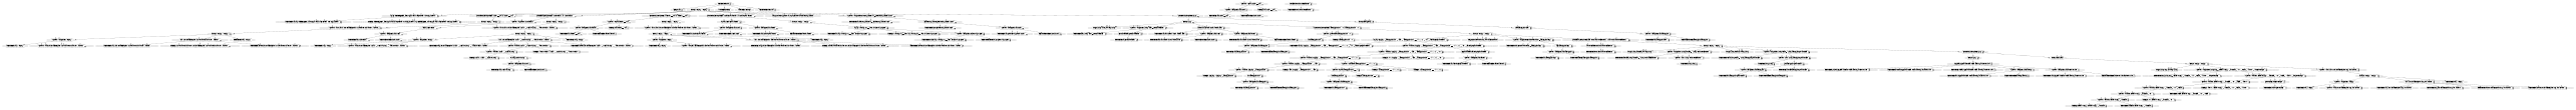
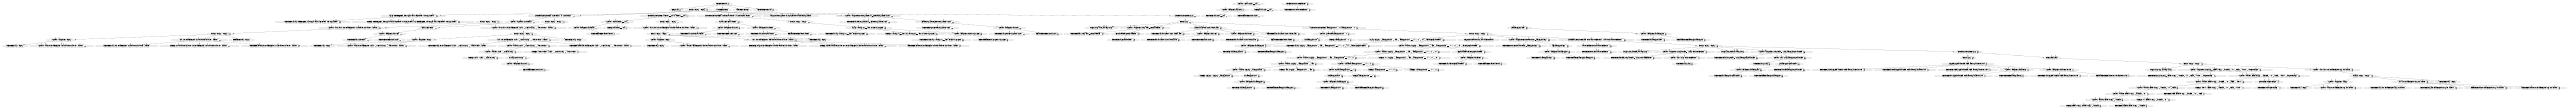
  digraph {
    n1 [label=<(METHOD,execute)<SUB>104</SUB>>]
    n2 [label=<(PARAM,this)<SUB>104</SUB>>]
    n3 [label=<(BLOCK,&lt;empty&gt;,&lt;empty&gt;)<SUB>104</SUB>>]
    n4 [label=<(MODIFIER,PUBLIC)>]
    n5 [label=<(MODIFIER,VIRTUAL)>]
    n6 [label=<(METHOD_RETURN,void)<SUB>104</SUB>>]
    n7 [label=<(log,log(&quot;DEPRECATED - The copydir task is deprecated.  Use copy instead.&quot;))<SUB>105</SUB>>]
-   n8 [label=<(CONTROL_STRUCTURE,if (srcDir == null),if (srcDir == null))<SUB>107</SUB>>]
    n9 [label=<(CONTROL_STRUCTURE,if (!srcDir.exists()),if (!srcDir.exists()))<SUB>112</SUB>>]
    n10 [label=<(CONTROL_STRUCTURE,if (destDir == null),if (destDir == null))<SUB>117</SUB>>]
    n11 [label=<(CONTROL_STRUCTURE,if (srcDir.equals(destDir)),if (srcDir.equals(destDir)))<SUB>122</SUB>>]
    n12 [label=<(LOCAL,DirectoryScanner ds: org.apache.tools.ant.DirectoryScanner)>]
    n13 [label=<(&lt;operator&gt;.assignment,DirectoryScanner ds = getDirectoryScanner(srcDir))<SUB>126</SUB>>]
    n14 [label=<(CONTROL_STRUCTURE,try,try)<SUB>128</SUB>>]
    n15 [label=<(IDENTIFIER,this,log(&quot;DEPRECATED - The copydir task is deprecated.  Use copy instead.&quot;))<SUB>105</SUB>>]
    n16 [label=<(LITERAL,&quot;DEPRECATED - The copydir task is deprecated.  Use copy instead.&quot;,log(&quot;DEPRECATED - The copydir task is deprecated.  Use copy instead.&quot;))<SUB>105</SUB>>]
    n17 [label=<(BLOCK,&lt;empty&gt;,&lt;empty&gt;)<SUB>107</SUB>>]
    n18 [label=<(&lt;operator&gt;.logicalNot,!srcDir.exists())<SUB>112</SUB>>]
    n19 [label=<(BLOCK,&lt;empty&gt;,&lt;empty&gt;)<SUB>112</SUB>>]
    n20 [label=<(&lt;operator&gt;.equals,destDir == null)<SUB>117</SUB>>]
    n21 [label=<(BLOCK,&lt;empty&gt;,&lt;empty&gt;)<SUB>117</SUB>>]
    n22 [label=<(equals,srcDir.equals(destDir))<SUB>122</SUB>>]
    n23 [label=<(BLOCK,&lt;empty&gt;,&lt;empty&gt;)<SUB>122</SUB>>]
    n24 [label=<(IDENTIFIER,ds,DirectoryScanner ds = getDirectoryScanner(srcDir))<SUB>126</SUB>>]
    n25 [label=<(getDirectoryScanner,getDirectoryScanner(srcDir))<SUB>126</SUB>>]
    n26 [label=<(BLOCK,try,try)<SUB>128</SUB>>]
-   n27 [label=<(BLOCK,finally,finally)<SUB>149</SUB>>]
    n28 [label=<(&lt;operator&gt;.equals,srcDir == null)<SUB>107</SUB>>]
    n29 [label=<(&lt;operator&gt;.fieldAccess,this.srcDir)<SUB>107</SUB>>]
    n30 [label=<(LITERAL,null,srcDir == null)<SUB>107</SUB>>]
    n31 [label=<(&lt;operator&gt;.throw,throw new BuildException(&quot;src attribute must be set!&quot;, location);)<SUB>108</SUB>>]
    n32 [label=<(IDENTIFIER,this,srcDir == null)<SUB>107</SUB>>]
    n33 [label=<(FIELD_IDENTIFIER,srcDir,srcDir)<SUB>107</SUB>>]
    n34 [label=<(BLOCK,&lt;empty&gt;,&lt;empty&gt;)<SUB>108</SUB>>]
    n35 [label=<(&lt;operator&gt;.assignment,&lt;empty&gt;)>]
    n36 [label=<(&lt;init&gt;,new BuildException(&quot;src attribute must be set!&quot;, location))<SUB>108</SUB>>]
    n37 [label=<(IDENTIFIER,$obj1,&lt;empty&gt;)>]
    n38 [label=<(IDENTIFIER,$obj1,&lt;empty&gt;)>]
    n39 [label=<(&lt;operator&gt;.alloc,new BuildException(&quot;src attribute must be set!&quot;, location))<SUB>108</SUB>>]
    n40 [label=<(IDENTIFIER,$obj1,new BuildException(&quot;src attribute must be set!&quot;, location))>]
    n41 [label=<(LITERAL,&quot;src attribute must be set!&quot;,new BuildException(&quot;src attribute must be set!&quot;, location))<SUB>108</SUB>>]
    n42 [label=<(IDENTIFIER,location,new BuildException(&quot;src attribute must be set!&quot;, location))<SUB>109</SUB>>]
    n43 [label=<(exists,srcDir.exists())<SUB>112</SUB>>]
    n44 [label=<(&lt;operator&gt;.throw,throw new BuildException(&quot;srcdir &quot; + srcDir.toString() + &quot; does not exist!&quot;, location);)<SUB>113</SUB>>]
    n45 [label=<(&lt;operator&gt;.fieldAccess,this.srcDir)<SUB>112</SUB>>]
    n46 [label=<(IDENTIFIER,this,srcDir.exists())<SUB>112</SUB>>]
    n47 [label=<(FIELD_IDENTIFIER,srcDir,srcDir)<SUB>112</SUB>>]
    n48 [label=<(BLOCK,&lt;empty&gt;,&lt;empty&gt;)<SUB>113</SUB>>]
    n49 [label=<(&lt;operator&gt;.assignment,&lt;empty&gt;)>]
    n50 [label=<(&lt;init&gt;,new BuildException(&quot;srcdir &quot; + srcDir.toString() + &quot; does not exist!&quot;, location))<SUB>113</SUB>>]
    n51 [label=<(IDENTIFIER,$obj2,&lt;empty&gt;)>]
    n52 [label=<(IDENTIFIER,$obj2,&lt;empty&gt;)>]
    n53 [label=<(&lt;operator&gt;.alloc,new BuildException(&quot;srcdir &quot; + srcDir.toString() + &quot; does not exist!&quot;, location))<SUB>113</SUB>>]
    n54 [label=<(IDENTIFIER,$obj2,new BuildException(&quot;srcdir &quot; + srcDir.toString() + &quot; does not exist!&quot;, location))>]
    n55 [label=<(&lt;operator&gt;.addition,&quot;srcdir &quot; + srcDir.toString() + &quot; does not exist!&quot;)<SUB>113</SUB>>]
    n56 [label=<(IDENTIFIER,location,new BuildException(&quot;srcdir &quot; + srcDir.toString() + &quot; does not exist!&quot;, location))<SUB>114</SUB>>]
    n57 [label=<(&lt;operator&gt;.addition,&quot;srcdir &quot; + srcDir.toString())<SUB>113</SUB>>]
    n58 [label=<(LITERAL,&quot; does not exist!&quot;,&quot;srcdir &quot; + srcDir.toString() + &quot; does not exist!&quot;)<SUB>114</SUB>>]
    n59 [label=<(LITERAL,&quot;srcdir &quot;,&quot;srcdir &quot; + srcDir.toString())<SUB>113</SUB>>]
    n60 [label=<(toString,srcDir.toString())<SUB>113</SUB>>]
    n61 [label=<(&lt;operator&gt;.fieldAccess,this.srcDir)<SUB>113</SUB>>]
-   n62 [label=<(IDENTIFIER,this,srcDir.toString())<SUB>113</SUB>>]
    n63 [label=<(FIELD_IDENTIFIER,srcDir,srcDir)<SUB>113</SUB>>]
    n64 [label=<(&lt;operator&gt;.fieldAccess,this.destDir)<SUB>117</SUB>>]
    n65 [label=<(LITERAL,null,destDir == null)<SUB>117</SUB>>]
    n66 [label=<(&lt;operator&gt;.throw,throw new BuildException(&quot;The dest attribute must be set.&quot;, location);)<SUB>118</SUB>>]
-   n67 [label=<(IDENTIFIER,this,destDir == null)<SUB>117</SUB>>]
    n68 [label=<(FIELD_IDENTIFIER,destDir,destDir)<SUB>117</SUB>>]
    n69 [label=<(BLOCK,&lt;empty&gt;,&lt;empty&gt;)<SUB>118</SUB>>]
    n70 [label=<(&lt;operator&gt;.assignment,&lt;empty&gt;)>]
    n71 [label=<(&lt;init&gt;,new BuildException(&quot;The dest attribute must be set.&quot;, location))<SUB>118</SUB>>]
    n72 [label=<(IDENTIFIER,$obj3,&lt;empty&gt;)>]
    n73 [label=<(IDENTIFIER,$obj3,&lt;empty&gt;)>]
    n74 [label=<(&lt;operator&gt;.alloc,new BuildException(&quot;The dest attribute must be set.&quot;, location))<SUB>118</SUB>>]
    n75 [label=<(IDENTIFIER,$obj3,new BuildException(&quot;The dest attribute must be set.&quot;, location))>]
    n76 [label=<(LITERAL,&quot;The dest attribute must be set.&quot;,new BuildException(&quot;The dest attribute must be set.&quot;, location))<SUB>118</SUB>>]
    n77 [label=<(IDENTIFIER,location,new BuildException(&quot;The dest attribute must be set.&quot;, location))<SUB>119</SUB>>]
    n78 [label=<(&lt;operator&gt;.fieldAccess,this.srcDir)<SUB>122</SUB>>]
    n79 [label=<(&lt;operator&gt;.fieldAccess,this.destDir)<SUB>122</SUB>>]
    n80 [label=<(log,log(&quot;Warning: src == dest&quot;, Project.MSG_WARN))<SUB>123</SUB>>]
    n81 [label=<(IDENTIFIER,this,srcDir.equals(destDir))<SUB>122</SUB>>]
    n82 [label=<(FIELD_IDENTIFIER,srcDir,srcDir)<SUB>122</SUB>>]
    n83 [label=<(IDENTIFIER,this,srcDir.equals(destDir))<SUB>122</SUB>>]
    n84 [label=<(FIELD_IDENTIFIER,destDir,destDir)<SUB>122</SUB>>]
    n85 [label=<(IDENTIFIER,this,log(&quot;Warning: src == dest&quot;, Project.MSG_WARN))<SUB>123</SUB>>]
    n86 [label=<(LITERAL,&quot;Warning: src == dest&quot;,log(&quot;Warning: src == dest&quot;, Project.MSG_WARN))<SUB>123</SUB>>]
    n87 [label=<(&lt;operator&gt;.fieldAccess,Project.MSG_WARN)<SUB>123</SUB>>]
    n88 [label=<(IDENTIFIER,Project,log(&quot;Warning: src == dest&quot;, Project.MSG_WARN))<SUB>123</SUB>>]
    n89 [label=<(FIELD_IDENTIFIER,MSG_WARN,MSG_WARN)<SUB>123</SUB>>]
    n90 [label=<(IDENTIFIER,super,getDirectoryScanner(srcDir))<SUB>126</SUB>>]
    n91 [label=<(&lt;operator&gt;.fieldAccess,this.srcDir)<SUB>126</SUB>>]
    n92 [label=<(IDENTIFIER,this,getDirectoryScanner(srcDir))<SUB>126</SUB>>]
    n93 [label=<(FIELD_IDENTIFIER,srcDir,srcDir)<SUB>126</SUB>>]
    n94 [label=<(LOCAL,String[] files: java.lang.String[])>]
    n95 [label=<(&lt;operator&gt;.assignment,String[] files = getIncludedFiles())<SUB>129</SUB>>]
    n96 [label=<(scanDir,this.scanDir(srcDir, destDir, files))<SUB>130</SUB>>]
    n97 [label=<(CONTROL_STRUCTURE,if (filecopyList.size() &gt; 0),if (filecopyList.size() &gt; 0))<SUB>131</SUB>>]
    n98 [label=<(clear,filecopyList.clear())<SUB>150</SUB>>]
    n99 [label=<(IDENTIFIER,files,String[] files = getIncludedFiles())<SUB>129</SUB>>]
    n100 [label=<(getIncludedFiles,getIncludedFiles())<SUB>129</SUB>>]
    n101 [label=<(IDENTIFIER,this,this.scanDir(srcDir, destDir, files))<SUB>130</SUB>>]
    n102 [label=<(&lt;operator&gt;.fieldAccess,this.srcDir)<SUB>130</SUB>>]
    n103 [label=<(&lt;operator&gt;.fieldAccess,this.destDir)<SUB>130</SUB>>]
+   n104 [label=<(IDENTIFIER,files,this.scanDir(srcDir, destDir, files))<SUB>130</SUB>>]
    n105 [label=<(&lt;operator&gt;.greaterThan,filecopyList.size() &gt; 0)<SUB>131</SUB>>]
    n106 [label=<(BLOCK,&lt;empty&gt;,&lt;empty&gt;)<SUB>131</SUB>>]
    n107 [label=<(IDENTIFIER,ds,getIncludedFiles())<SUB>129</SUB>>]
    n108 [label=<(IDENTIFIER,this,this.scanDir(srcDir, destDir, files))<SUB>130</SUB>>]
    n109 [label=<(FIELD_IDENTIFIER,srcDir,srcDir)<SUB>130</SUB>>]
    n110 [label=<(IDENTIFIER,this,this.scanDir(srcDir, destDir, files))<SUB>130</SUB>>]
    n111 [label=<(FIELD_IDENTIFIER,destDir,destDir)<SUB>130</SUB>>]
    n112 [label=<(size,filecopyList.size())<SUB>131</SUB>>]
    n113 [label=<(LITERAL,0,filecopyList.size() &gt; 0)<SUB>131</SUB>>]
    n114 [label=<(log,log(&quot;Copying &quot; + filecopyList.size() + &quot; file&quot; + (filecopyList.size() == 1 ? &quot;&quot; : &quot;s&quot;) + &quot; to &quot; + destDir.getAbsolutePath()))<SUB>132</SUB>>]
    n115 [label=<(LOCAL,Enumeration enum: java.util.Enumeration)>]
    n116 [label=<(&lt;operator&gt;.assignment,Enumeration enum = filecopyList.keys())<SUB>135</SUB>>]
    n117 [label=<(CONTROL_STRUCTURE,while (enum.hasMoreElements()),while (enum.hasMoreElements()))<SUB>136</SUB>>]
    n118 [label=<(&lt;operator&gt;.fieldAccess,this.filecopyList)<SUB>131</SUB>>]
    n119 [label=<(IDENTIFIER,this,filecopyList.size())<SUB>131</SUB>>]
    n120 [label=<(FIELD_IDENTIFIER,filecopyList,filecopyList)<SUB>131</SUB>>]
    n121 [label=<(IDENTIFIER,this,log(&quot;Copying &quot; + filecopyList.size() + &quot; file&quot; + (filecopyList.size() == 1 ? &quot;&quot; : &quot;s&quot;) + &quot; to &quot; + destDir.getAbsolutePath()))<SUB>132</SUB>>]
    n122 [label=<(&lt;operator&gt;.addition,&quot;Copying &quot; + filecopyList.size() + &quot; file&quot; + (filecopyList.size() == 1 ? &quot;&quot; : &quot;s&quot;) + &quot; to &quot; + destDir.getAbsolutePath())<SUB>132</SUB>>]
    n123 [label=<(IDENTIFIER,enum,Enumeration enum = filecopyList.keys())<SUB>135</SUB>>]
    n124 [label=<(keys,filecopyList.keys())<SUB>135</SUB>>]
    n125 [label=<(hasMoreElements,enum.hasMoreElements())<SUB>136</SUB>>]
    n126 [label=<(BLOCK,&lt;empty&gt;,&lt;empty&gt;)<SUB>136</SUB>>]
    n127 [label=<(&lt;operator&gt;.addition,&quot;Copying &quot; + filecopyList.size() + &quot; file&quot; + (filecopyList.size() == 1 ? &quot;&quot; : &quot;s&quot;) + &quot; to &quot;)<SUB>132</SUB>>]
    n128 [label=<(getAbsolutePath,destDir.getAbsolutePath())<SUB>134</SUB>>]
    n129 [label=<(&lt;operator&gt;.addition,&quot;Copying &quot; + filecopyList.size() + &quot; file&quot; + (filecopyList.size() == 1 ? &quot;&quot; : &quot;s&quot;))<SUB>132</SUB>>]
    n130 [label=<(LITERAL,&quot; to &quot;,&quot;Copying &quot; + filecopyList.size() + &quot; file&quot; + (filecopyList.size() == 1 ? &quot;&quot; : &quot;s&quot;) + &quot; to &quot;)<SUB>134</SUB>>]
    n131 [label=<(&lt;operator&gt;.fieldAccess,this.destDir)<SUB>134</SUB>>]
    n132 [label=<(&lt;operator&gt;.addition,&quot;Copying &quot; + filecopyList.size() + &quot; file&quot;)<SUB>132</SUB>>]
    n133 [label=<(&lt;operator&gt;.conditional,filecopyList.size() == 1 ? &quot;&quot; : &quot;s&quot;)<SUB>133</SUB>>]
    n134 [label=<(&lt;operator&gt;.addition,&quot;Copying &quot; + filecopyList.size())<SUB>132</SUB>>]
    n135 [label=<(LITERAL,&quot; file&quot;,&quot;Copying &quot; + filecopyList.size() + &quot; file&quot;)<SUB>132</SUB>>]
    n136 [label=<(&lt;operator&gt;.equals,filecopyList.size() == 1)<SUB>133</SUB>>]
    n137 [label=<(LITERAL,&quot;&quot;,filecopyList.size() == 1 ? &quot;&quot; : &quot;s&quot;)<SUB>133</SUB>>]
    n138 [label=<(LITERAL,&quot;s&quot;,filecopyList.size() == 1 ? &quot;&quot; : &quot;s&quot;)<SUB>133</SUB>>]
    n139 [label=<(LITERAL,&quot;Copying &quot;,&quot;Copying &quot; + filecopyList.size())<SUB>132</SUB>>]
    n140 [label=<(size,filecopyList.size())<SUB>132</SUB>>]
    n141 [label=<(&lt;operator&gt;.fieldAccess,this.filecopyList)<SUB>132</SUB>>]
    n142 [label=<(IDENTIFIER,this,filecopyList.size())<SUB>132</SUB>>]
    n143 [label=<(FIELD_IDENTIFIER,filecopyList,filecopyList)<SUB>132</SUB>>]
    n144 [label=<(size,filecopyList.size())<SUB>133</SUB>>]
    n145 [label=<(LITERAL,1,filecopyList.size() == 1)<SUB>133</SUB>>]
    n146 [label=<(&lt;operator&gt;.fieldAccess,this.filecopyList)<SUB>133</SUB>>]
    n147 [label=<(IDENTIFIER,this,filecopyList.size())<SUB>133</SUB>>]
    n148 [label=<(FIELD_IDENTIFIER,filecopyList,filecopyList)<SUB>133</SUB>>]
    n149 [label=<(IDENTIFIER,this,destDir.getAbsolutePath())<SUB>134</SUB>>]
    n150 [label=<(FIELD_IDENTIFIER,destDir,destDir)<SUB>134</SUB>>]
    n151 [label=<(&lt;operator&gt;.fieldAccess,this.filecopyList)<SUB>135</SUB>>]
    n152 [label=<(IDENTIFIER,this,filecopyList.keys())<SUB>135</SUB>>]
    n153 [label=<(FIELD_IDENTIFIER,filecopyList,filecopyList)<SUB>135</SUB>>]
    n154 [label=<(IDENTIFIER,enum,enum.hasMoreElements())<SUB>136</SUB>>]
    n155 [label=<(LOCAL,String fromFile: java.lang.String)>]
    n156 [label=<(&lt;operator&gt;.assignment,String fromFile = (String) enum.nextElement())<SUB>137</SUB>>]
    n157 [label=<(LOCAL,String toFile: java.lang.String)>]
    n158 [label=<(&lt;operator&gt;.assignment,String toFile = (String) filecopyList.get(fromFile))<SUB>138</SUB>>]
    n159 [label=<(CONTROL_STRUCTURE,try,try)<SUB>139</SUB>>]
    n160 [label=<(IDENTIFIER,fromFile,String fromFile = (String) enum.nextElement())<SUB>137</SUB>>]
    n161 [label=<(&lt;operator&gt;.cast,(String) enum.nextElement())<SUB>147</SUB>>]
    n162 [label=<(IDENTIFIER,toFile,String toFile = (String) filecopyList.get(fromFile))<SUB>138</SUB>>]
    n163 [label=<(&lt;operator&gt;.cast,(String) filecopyList.get(fromFile))<SUB>138</SUB>>]
    n164 [label=<(BLOCK,try,try)<SUB>139</SUB>>]
    n165 [label=<(BLOCK,catch,catch)>]
    n166 [label=<(TYPE_REF,String,String)<SUB>137</SUB>>]
    n167 [label=<(nextElement,enum.nextElement())<SUB>137</SUB>>]
    n168 [label=<(IDENTIFIER,enum,enum.nextElement())<SUB>137</SUB>>]
    n169 [label=<(TYPE_REF,String,String)<SUB>138</SUB>>]
    n170 [label=<(get,filecopyList.get(fromFile))<SUB>138</SUB>>]
    n171 [label=<(&lt;operator&gt;.fieldAccess,this.filecopyList)<SUB>138</SUB>>]
    n172 [label=<(IDENTIFIER,fromFile,filecopyList.get(fromFile))<SUB>138</SUB>>]
    n173 [label=<(IDENTIFIER,this,filecopyList.get(fromFile))<SUB>138</SUB>>]
    n174 [label=<(FIELD_IDENTIFIER,filecopyList,filecopyList)<SUB>138</SUB>>]
    n175 [label=<(copyFile,copyFile(fromFile, toFile, filtering, forceOverwrite))<SUB>140</SUB>>]
    n176 [label=<(BLOCK,&lt;empty&gt;,&lt;empty&gt;)<SUB>142</SUB>>]
    n177 [label=<(IDENTIFIER,project,copyFile(fromFile, toFile, filtering, forceOverwrite))<SUB>140</SUB>>]
    n178 [label=<(IDENTIFIER,fromFile,copyFile(fromFile, toFile, filtering, forceOverwrite))<SUB>140</SUB>>]
    n179 [label=<(IDENTIFIER,toFile,copyFile(fromFile, toFile, filtering, forceOverwrite))<SUB>140</SUB>>]
    n180 [label=<(&lt;operator&gt;.fieldAccess,this.filtering)<SUB>140</SUB>>]
    n181 [label=<(&lt;operator&gt;.fieldAccess,this.forceOverwrite)<SUB>141</SUB>>]
    n182 [label=<(IDENTIFIER,this,copyFile(fromFile, toFile, filtering, forceOverwrite))<SUB>140</SUB>>]
    n183 [label=<(FIELD_IDENTIFIER,filtering,filtering)<SUB>140</SUB>>]
    n184 [label=<(IDENTIFIER,this,copyFile(fromFile, toFile, filtering, forceOverwrite))<SUB>141</SUB>>]
    n185 [label=<(FIELD_IDENTIFIER,forceOverwrite,forceOverwrite)<SUB>141</SUB>>]
    n186 [label=<(LOCAL,String msg: java.lang.String)>]
    n187 [label=<(&lt;operator&gt;.assignment,String msg = &quot;Failed to copy &quot; + fromFile + &quot; to &quot; + toFile + &quot; due to &quot; + ioe.getMessage())<SUB>143</SUB>>]
    n188 [label=<(&lt;operator&gt;.throw,throw new BuildException(msg, ioe, location);)<SUB>145</SUB>>]
    n189 [label=<(IDENTIFIER,msg,String msg = &quot;Failed to copy &quot; + fromFile + &quot; to &quot; + toFile + &quot; due to &quot; + ioe.getMessage())<SUB>143</SUB>>]
    n190 [label=<(&lt;operator&gt;.addition,&quot;Failed to copy &quot; + fromFile + &quot; to &quot; + toFile + &quot; due to &quot; + ioe.getMessage())<SUB>143</SUB>>]
    n191 [label=<(BLOCK,&lt;empty&gt;,&lt;empty&gt;)<SUB>145</SUB>>]
    n192 [label=<(&lt;operator&gt;.addition,&quot;Failed to copy &quot; + fromFile + &quot; to &quot; + toFile + &quot; due to &quot;)<SUB>143</SUB>>]
    n193 [label=<(getMessage,ioe.getMessage())<SUB>144</SUB>>]
    n194 [label=<(&lt;operator&gt;.addition,&quot;Failed to copy &quot; + fromFile + &quot; to &quot; + toFile)<SUB>143</SUB>>]
    n195 [label=<(LITERAL,&quot; due to &quot;,&quot;Failed to copy &quot; + fromFile + &quot; to &quot; + toFile + &quot; due to &quot;)<SUB>144</SUB>>]
    n196 [label=<(IDENTIFIER,ioe,ioe.getMessage())<SUB>144</SUB>>]
    n197 [label=<(&lt;operator&gt;.addition,&quot;Failed to copy &quot; + fromFile + &quot; to &quot;)<SUB>143</SUB>>]
    n198 [label=<(IDENTIFIER,toFile,&quot;Failed to copy &quot; + fromFile + &quot; to &quot; + toFile)<SUB>144</SUB>>]
    n199 [label=<(&lt;operator&gt;.addition,&quot;Failed to copy &quot; + fromFile)<SUB>143</SUB>>]
    n200 [label=<(LITERAL,&quot; to &quot;,&quot;Failed to copy &quot; + fromFile + &quot; to &quot;)<SUB>143</SUB>>]
    n201 [label=<(LITERAL,&quot;Failed to copy &quot;,&quot;Failed to copy &quot; + fromFile)<SUB>143</SUB>>]
    n202 [label=<(IDENTIFIER,fromFile,&quot;Failed to copy &quot; + fromFile)<SUB>143</SUB>>]
    n203 [label=<(&lt;operator&gt;.assignment,&lt;empty&gt;)>]
    n204 [label=<(&lt;init&gt;,new BuildException(msg, ioe, location))<SUB>145</SUB>>]
    n205 [label=<(IDENTIFIER,$obj4,&lt;empty&gt;)>]
    n206 [label=<(IDENTIFIER,$obj4,&lt;empty&gt;)>]
    n207 [label=<(&lt;operator&gt;.alloc,new BuildException(msg, ioe, location))<SUB>145</SUB>>]
    n208 [label=<(IDENTIFIER,$obj4,new BuildException(msg, ioe, location))>]
    n209 [label=<(IDENTIFIER,msg,new BuildException(msg, ioe, location))<SUB>145</SUB>>]
    n210 [label=<(IDENTIFIER,ioe,new BuildException(msg, ioe, location))<SUB>145</SUB>>]
    n211 [label=<(IDENTIFIER,location,new BuildException(msg, ioe, location))<SUB>145</SUB>>]
    n212 [label=<(&lt;operator&gt;.fieldAccess,this.filecopyList)<SUB>150</SUB>>]
    n213 [label=<(IDENTIFIER,this,filecopyList.clear())<SUB>150</SUB>>]
    n214 [label=<(FIELD_IDENTIFIER,filecopyList,filecopyList)<SUB>150</SUB>>]
    n1 -> n2
    n1 -> n3
    n1 -> n4
    n1 -> n5
    n1 -> n6
    n3 -> n7
-   n3 -> n8
    n3 -> n9
    n3 -> n10
    n3 -> n11
    n3 -> n12
    n3 -> n13
    n3 -> n14
    n7 -> n15
    n7 -> n16
-   n8 -> n17
    n9 -> n18
    n9 -> n19
    n10 -> n20
    n10 -> n21
    n11 -> n22
    n11 -> n23
    n13 -> n24
    n13 -> n25
    n14 -> n26
-   n14 -> n27
    n17 -> n31
    n18 -> n43
    n19 -> n44
    n20 -> n64
    n20 -> n65
    n21 -> n66
    n22 -> n78
    n22 -> n79
    n23 -> n80
    n25 -> n90
    n25 -> n91
    n26 -> n94
    n26 -> n95
    n26 -> n96
    n26 -> n97
-   n27 -> n98
    n28 -> n29
    n28 -> n30
    n29 -> n32
    n29 -> n33
    n31 -> n34
    n34 -> n35
    n34 -> n36
    n34 -> n37
    n35 -> n38
    n35 -> n39
    n36 -> n40
    n36 -> n41
    n36 -> n42
    n43 -> n45
    n44 -> n48
    n45 -> n46
    n45 -> n47
    n48 -> n49
    n48 -> n50
    n48 -> n51
    n49 -> n52
    n49 -> n53
    n50 -> n54
    n50 -> n55
    n50 -> n56
    n55 -> n57
    n55 -> n58
    n57 -> n59
    n57 -> n60
    n60 -> n61
-   n61 -> n62
    n61 -> n63
-   n64 -> n67
    n64 -> n68
    n66 -> n69
    n69 -> n70
    n69 -> n71
    n69 -> n72
    n70 -> n73
    n70 -> n74
    n71 -> n75
    n71 -> n76
    n71 -> n77
    n78 -> n81
    n78 -> n82
    n79 -> n83
    n79 -> n84
    n80 -> n85
    n80 -> n86
    n80 -> n87
    n87 -> n88
    n87 -> n89
    n91 -> n92
    n91 -> n93
    n95 -> n99
    n95 -> n100
    n96 -> n101
    n96 -> n102
    n96 -> n103
+   n96 -> n104
    n97 -> n105
    n97 -> n106
    n98 -> n212
    n100 -> n107
    n102 -> n108
    n102 -> n109
    n103 -> n110
    n103 -> n111
    n105 -> n112
    n105 -> n113
    n106 -> n114
    n106 -> n115
    n106 -> n116
    n106 -> n117
    n112 -> n118
    n114 -> n121
    n114 -> n122
    n116 -> n123
    n116 -> n124
    n117 -> n125
    n117 -> n126
    n118 -> n119
    n118 -> n120
    n122 -> n127
    n122 -> n128
    n124 -> n151
    n125 -> n154
    n126 -> n155
    n126 -> n156
    n126 -> n157
    n126 -> n158
    n126 -> n159
    n127 -> n129
    n127 -> n130
    n128 -> n131
    n129 -> n132
    n129 -> n133
    n131 -> n149
    n131 -> n150
    n132 -> n134
    n132 -> n135
    n133 -> n136
    n133 -> n137
    n133 -> n138
    n134 -> n139
    n134 -> n140
    n136 -> n144
    n136 -> n145
    n140 -> n141
    n141 -> n142
    n141 -> n143
    n144 -> n146
    n146 -> n147
    n146 -> n148
    n151 -> n152
    n151 -> n153
    n156 -> n160
    n156 -> n161
    n158 -> n162
    n158 -> n163
    n159 -> n164
    n159 -> n165
    n161 -> n166
    n163 -> n169
    n163 -> n170
    n164 -> n175
    n165 -> n176
    n167 -> n168
    n170 -> n171
    n170 -> n172
    n171 -> n173
    n171 -> n174
    n175 -> n177
    n175 -> n178
    n175 -> n179
    n175 -> n180
    n175 -> n181
    n176 -> n186
    n176 -> n187
    n176 -> n188
    n180 -> n182
    n180 -> n183
    n181 -> n184
    n181 -> n185
    n187 -> n189
    n187 -> n190
    n188 -> n191
    n190 -> n192
    n190 -> n193
    n191 -> n203
    n191 -> n204
    n191 -> n205
    n192 -> n194
    n192 -> n195
    n193 -> n196
    n194 -> n197
    n194 -> n198
    n197 -> n199
    n197 -> n200
    n199 -> n201
    n199 -> n202
    n203 -> n206
    n203 -> n207
    n204 -> n208
    n204 -> n209
    n204 -> n210
    n204 -> n211
    n212 -> n213
    n212 -> n214
  }
